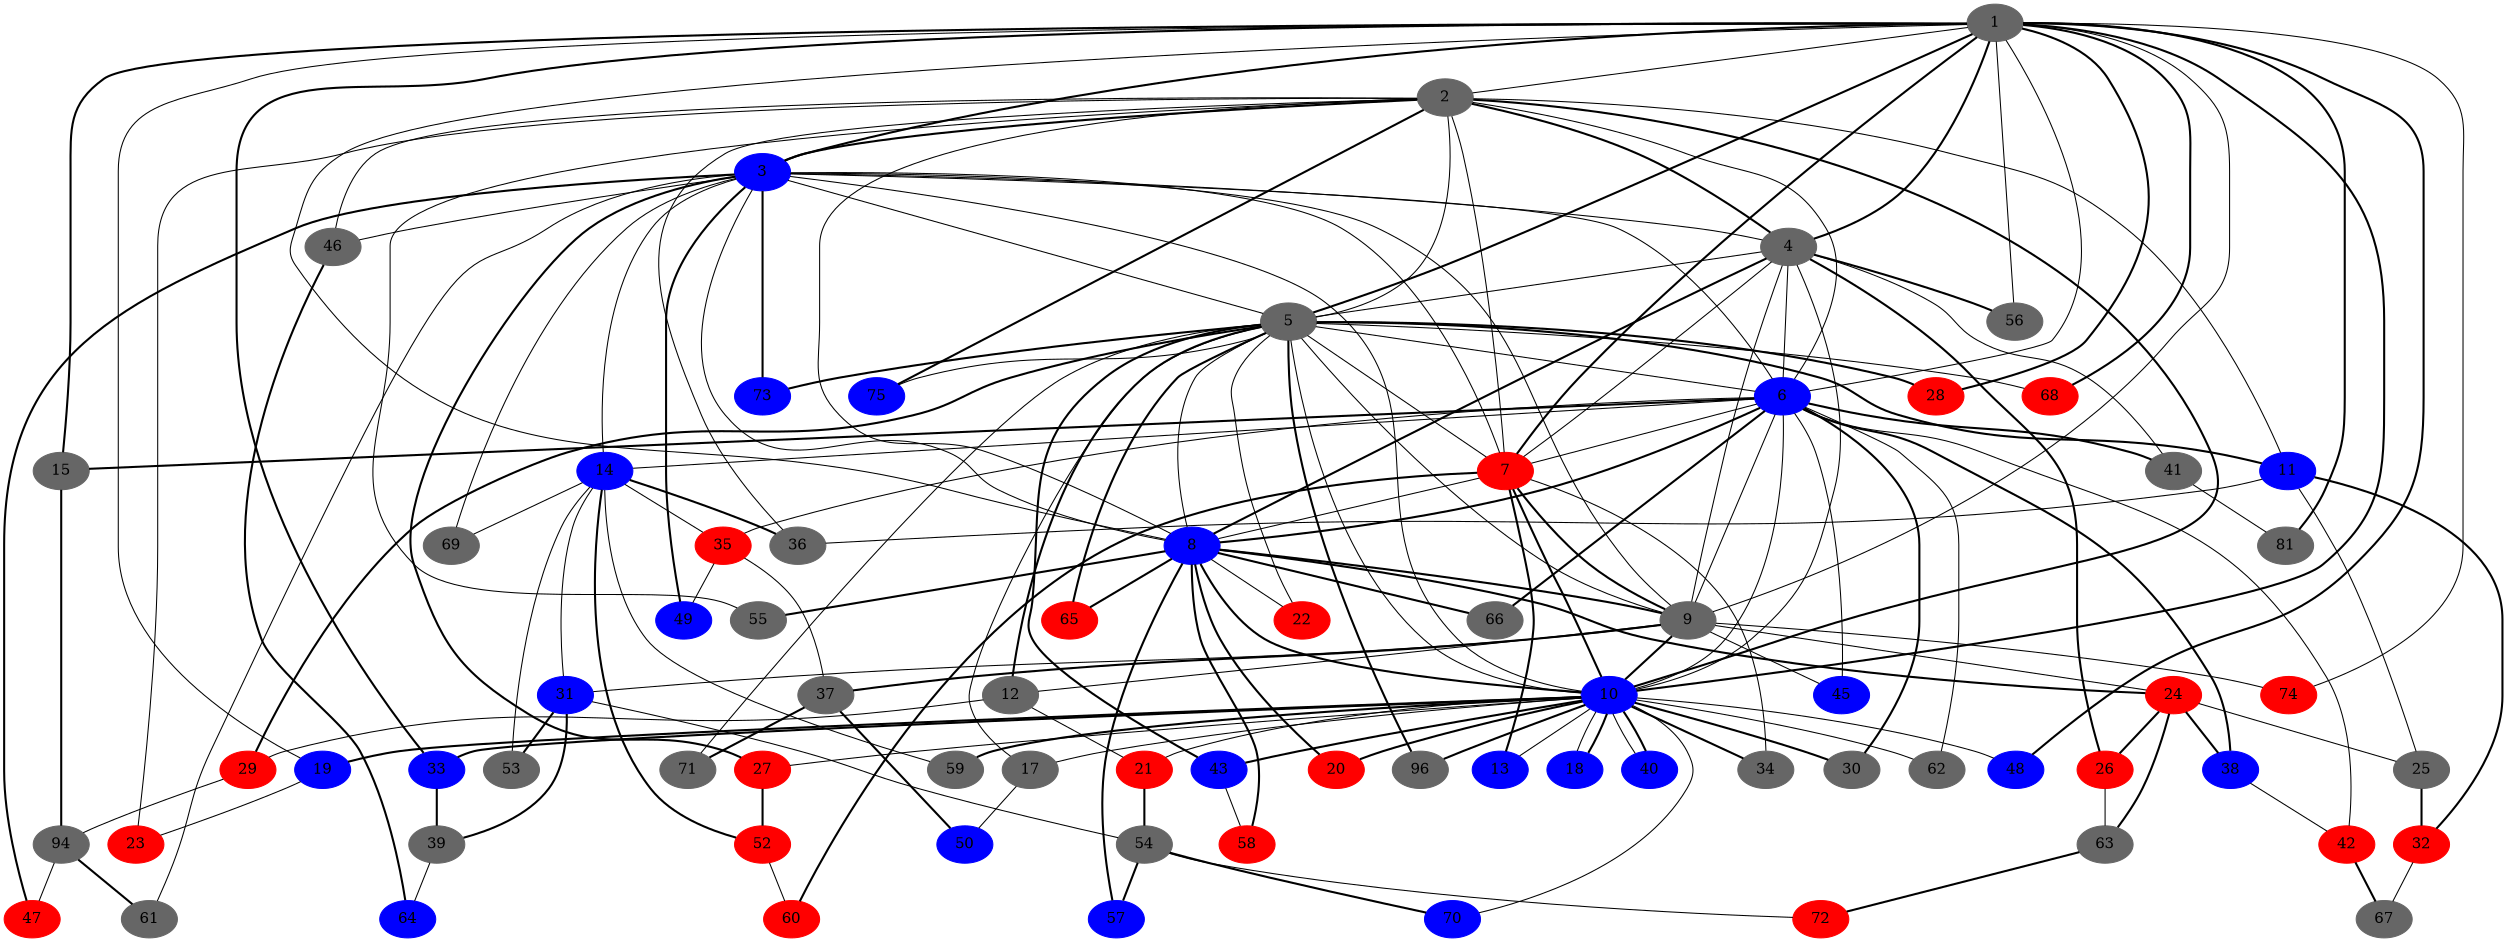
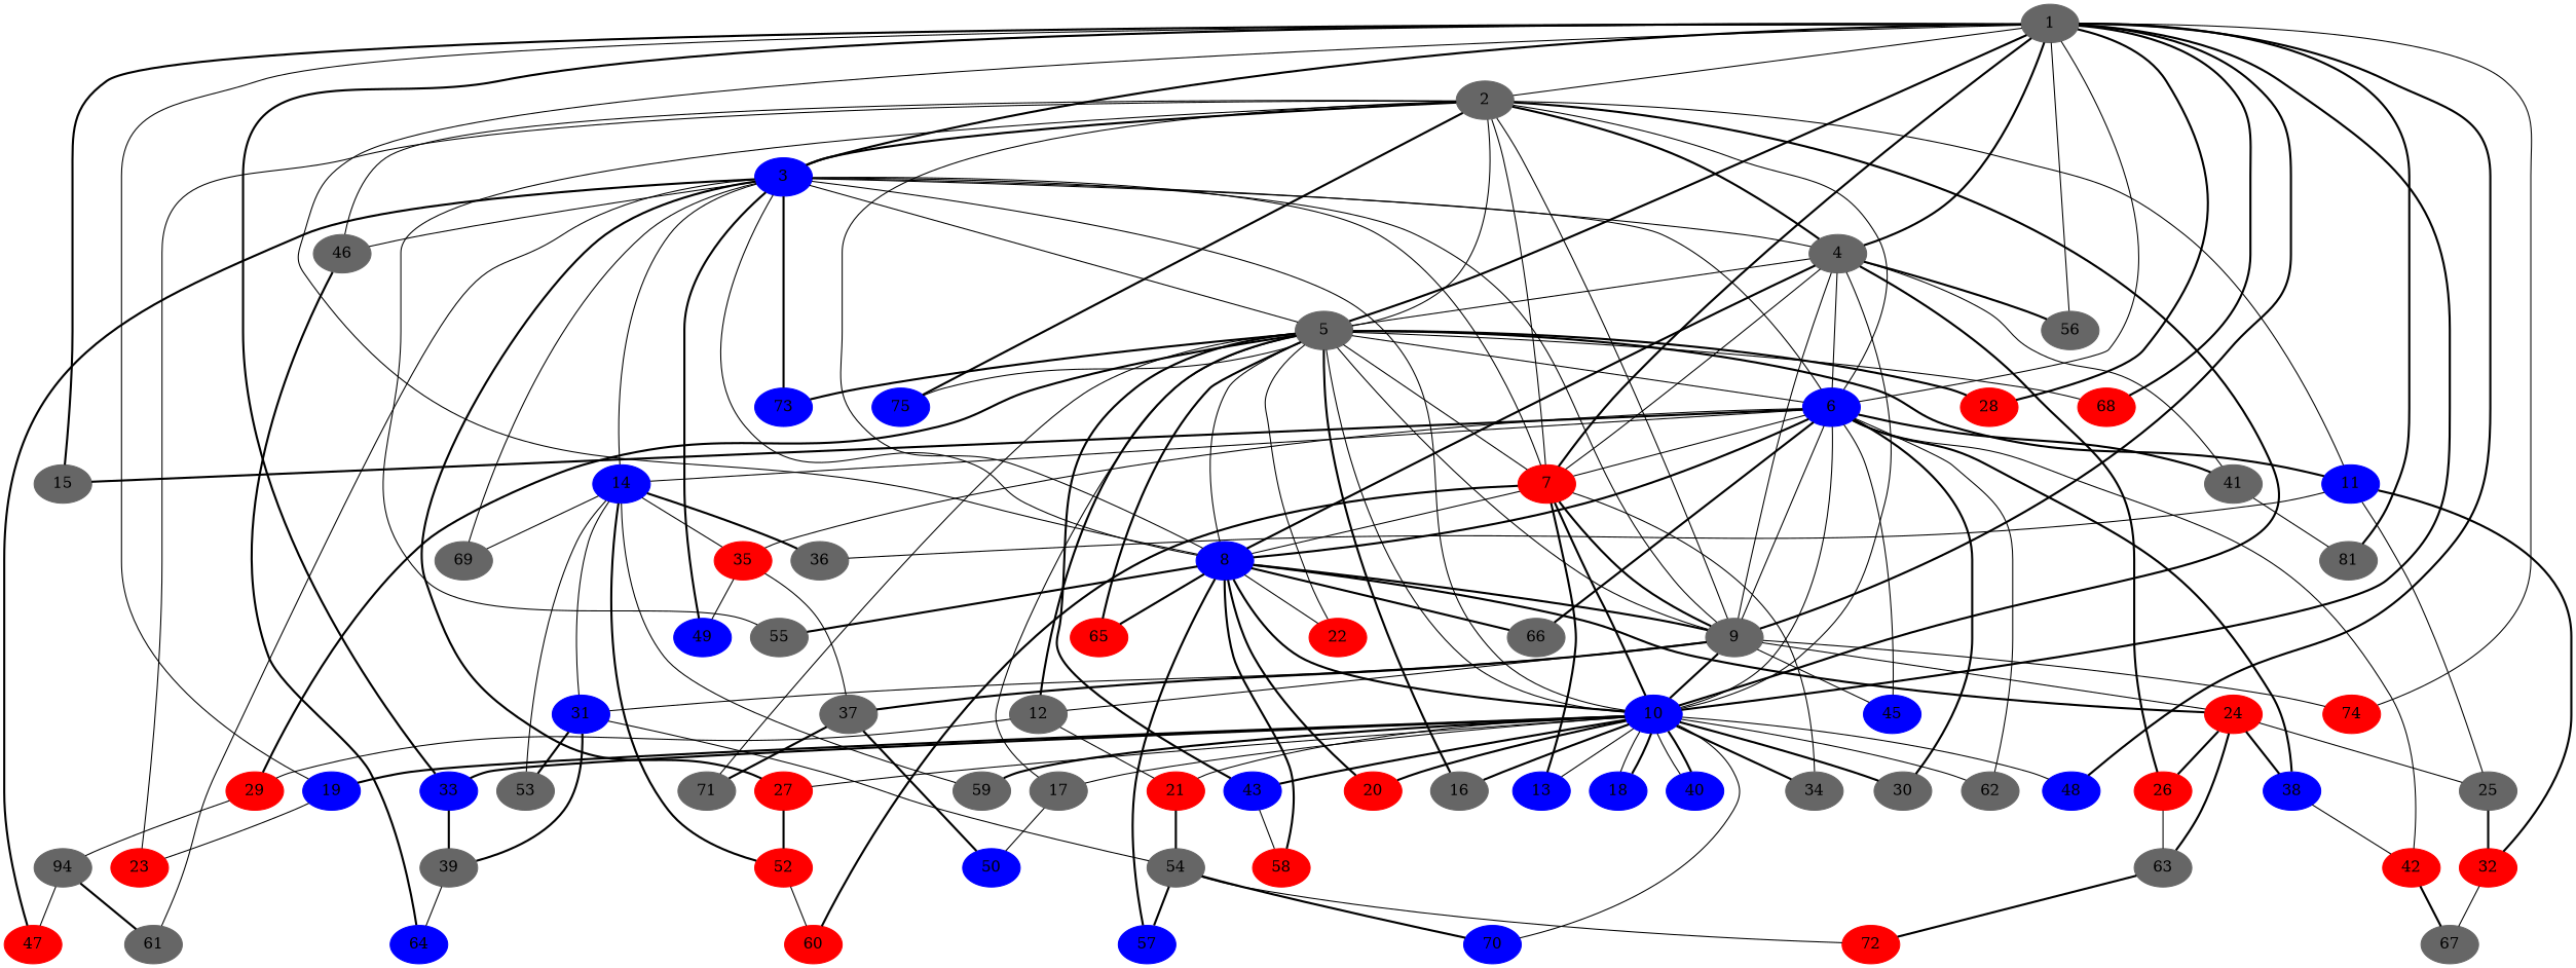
  graph {
    node [color=gray40 style=filled]
    edge [style=solid]
    1
    2
    3 [color=blue]
    4
    5
    6 [color=blue]
    7 [color=red]
    8 [color=blue]
    9
    10 [color=blue]
    15
    19 [color=blue]
    28 [color=red]
    33 [color=blue]
    48 [color=blue]
    n16 [label=81]
    56
    68 [color=red]
    74 [color=red]
    11 [color=blue]
    23 [color=red]
    46
    55
    75 [color=blue]
    14 [color=blue]
    27 [color=red]
    47 [color=red]
    49 [color=blue]
    61
    69
    73 [color=blue]
    26 [color=red]
    41
    12
-   16 [label=96]
+   16
    17
    22 [color=red]
    29 [color=red]
    43 [color=blue]
    65 [color=red]
    71
    30
    35 [color=red]
    38 [color=blue]
    42 [color=red]
    45 [color=blue]
    62
    66
    13 [color=blue]
    34
    60 [color=red]
    20 [color=red]
    24 [color=red]
    57 [color=blue]
    58 [color=red]
    31 [color=blue]
    37
    18 [color=blue]
    21 [color=red]
    40 [color=blue]
    59
    70 [color=blue]
    n63 [label=94]
    39
    25
    32 [color=red]
    36
    64 [color=blue]
    52 [color=red]
    53
    63
    50 [color=blue]
    67
    54
    72 [color=red]
    1 -- 2
    1 -- 3 [style=bold]
    1 -- 4 [style=bold]
    1 -- 5 [style=bold]
    1 -- 6
    1 -- 7 [style=bold]
    1 -- 8
-   1 -- 9
+   1 -- 9 [style=bold]
    1 -- 10 [style=bold]
    1 -- 15 [style=bold]
    1 -- 19
    1 -- 28 [style=bold]
    1 -- 33 [style=bold]
    1 -- 48 [style=bold]
    1 -- n16 [style=bold]
    1 -- 56
    1 -- 68 [style=bold]
    1 -- 74
    2 -- 3 [style=bold]
    2 -- 4 [style=bold]
    2 -- 5
    2 -- 6
    2 -- 7
    2 -- 8
-   2 -- 36
+   2 -- 9
    2 -- 10 [style=bold]
    2 -- 11
    2 -- 23
    2 -- 46
    2 -- 55
    2 -- 75 [style=bold]
    3 -- 4
    3 -- 5
    3 -- 6
    3 -- 7
    3 -- 8
    3 -- 9
    3 -- 10
    3 -- 46
    3 -- 14
    3 -- 27 [style=bold]
    3 -- 47 [style=bold]
    3 -- 49 [style=bold]
    3 -- 61
    3 -- 69
    3 -- 73 [style=bold]
    4 -- 5
    4 -- 6
    4 -- 7
    4 -- 8 [style=bold]
    4 -- 9
    4 -- 10
    4 -- 56 [style=bold]
    4 -- 26 [style=bold]
    4 -- 41
    5 -- 6
    5 -- 7
    5 -- 8
    5 -- 9
    5 -- 10
    5 -- 28 [style=bold]
    5 -- 68
    5 -- 11 [style=bold]
    5 -- 75
    5 -- 73 [style=bold]
    5 -- 12 [style=bold]
    5 -- 16 [style=bold]
    5 -- 17
    5 -- 22
    5 -- 29 [style=bold]
    5 -- 43 [style=bold]
    5 -- 65 [style=bold]
    5 -- 71
    6 -- 7
    6 -- 8 [style=bold]
    6 -- 9
    6 -- 10
    6 -- 15 [style=bold]
    6 -- 14
    6 -- 41 [style=bold]
    6 -- 30 [style=bold]
    6 -- 35
    6 -- 38 [style=bold]
    6 -- 42
    6 -- 45
    6 -- 62
    6 -- 66 [style=bold]
    7 -- 8
    7 -- 9 [style=bold]
    7 -- 10 [style=bold]
    7 -- 13 [style=bold]
    7 -- 34
    7 -- 60 [style=bold]
    8 -- 9 [style=bold]
    8 -- 10 [style=bold]
    8 -- 55 [style=bold]
    8 -- 22
    8 -- 65 [style=bold]
    8 -- 66 [style=bold]
    8 -- 20 [style=bold]
    8 -- 24 [style=bold]
    8 -- 57 [style=bold]
    8 -- 58 [style=bold]
    9 -- 10 [style=bold]
    9 -- 74
    9 -- 12
    9 -- 45
    9 -- 24
    9 -- 31
    9 -- 37 [style=bold]
    10 -- 19 [style=bold]
    10 -- 33 [style=bold]
    10 -- 48
    10 -- 27
    10 -- 16 [style=bold]
    10 -- 17
    10 -- 43 [style=bold]
    10 -- 30 [style=bold]
    10 -- 62
    10 -- 13
    10 -- 34 [style=bold]
    10 -- 20 [style=bold]
    10 -- 18
    10 -- 18 [style=bold]
    10 -- 21
    10 -- 40
    10 -- 40 [style=bold]
    10 -- 59 [style=bold]
    10 -- 70
-   15 -- n63 [style=bold]
    19 -- 23
    33 -- 39 [style=bold]
    11 -- 25
    11 -- 32 [style=bold]
    11 -- 36
    46 -- 64 [style=bold]
    14 -- 69
    14 -- 35
    14 -- 31
    14 -- 59
    14 -- 36 [style=bold]
    14 -- 52 [style=bold]
    14 -- 53
    27 -- 52 [style=bold]
    26 -- 63
    41 -- n16
    12 -- 29
    12 -- 21
    17 -- 50
    29 -- n63
    43 -- 58
    35 -- 49
    35 -- 37
    38 -- 42
    42 -- 67 [style=bold]
    24 -- 26 [style=bold]
    24 -- 38 [style=bold]
    24 -- 25
    24 -- 63 [style=bold]
    31 -- 39 [style=bold]
    31 -- 53 [style=bold]
    31 -- 54
    37 -- 71 [style=bold]
    37 -- 50 [style=bold]
    21 -- 54 [style=bold]
    n63 -- 47
    n63 -- 61 [style=bold]
    39 -- 64
    25 -- 32 [style=bold]
    32 -- 67
    52 -- 60
    63 -- 72 [style=bold]
    54 -- 57 [style=bold]
    54 -- 70 [style=bold]
    54 -- 72
  }
